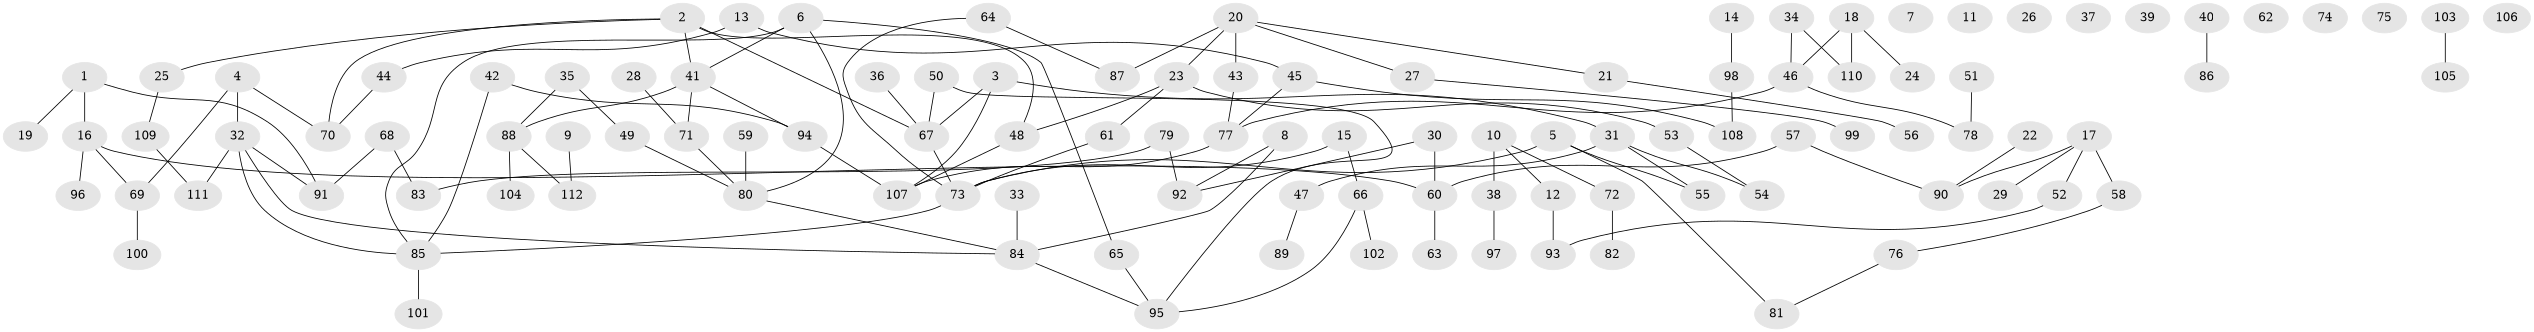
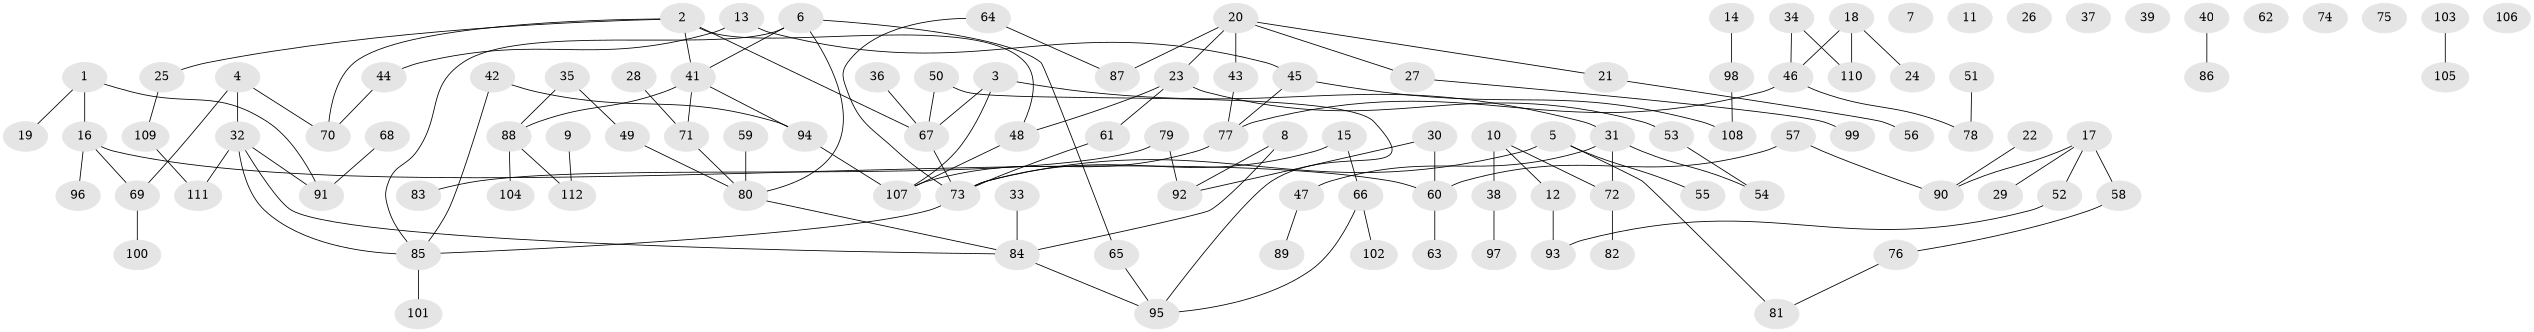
  graph {
    node [color=gray90 style=filled]
    1
    16
    19
    91
    69
    60
    96
    2
    25
    41
    48
    67
    70
    109
    71
    88
    94
    107
    73
    3
    31
    72
    47
    54
    4
    32
    85
    84
    111
    100
    5
    55
    81
    6
    65
    80
    95
    101
    7
    8
    92
    9
    112
    10
    12
    38
    93
    97
    82
    11
    13
    44
    45
    77
    108
    14
    98
    15
    66
    102
    63
    17
    29
    52
    58
    90
    76
    18
    24
    46
    110
    78
    20
    21
    23
    27
    43
    87
    56
    53
    61
    99
    22
    26
    28
    30
    89
    33
    34
    35
    49
    104
    36
    37
    39
    40
    86
    42
    50
    51
    57
    59
    62
    64
    68
    83
    74
    75
    79
    103
    105
    106
    1 -- 16
    1 -- 19
    1 -- 91
    16 -- 69
    16 -- 60
    16 -- 96
    69 -- 100
    60 -- 63
    2 -- 25
    2 -- 41
    2 -- 48
    2 -- 67
    2 -- 70
    25 -- 109
    41 -- 71
    41 -- 88
    41 -- 94
    48 -- 107
    67 -- 73
    109 -- 111
    71 -- 80
    88 -- 112
    88 -- 104
    94 -- 107
    73 -- 85
    3 -- 67
    3 -- 107
    3 -- 31
-   31 -- 55
+   31 -- 72
    31 -- 47
    31 -- 54
    72 -- 82
    47 -- 89
    4 -- 69
    4 -- 70
    4 -- 32
    32 -- 91
    32 -- 85
    32 -- 84
    32 -- 111
    85 -- 101
    84 -- 95
    5 -- 73
    5 -- 55
    5 -- 81
    6 -- 41
    6 -- 85
    6 -- 65
    6 -- 80
    65 -- 95
    80 -- 84
    8 -- 84
    8 -- 92
    9 -- 112
    10 -- 72
    10 -- 12
    10 -- 38
    12 -- 93
    38 -- 97
    13 -- 44
    13 -- 45
    44 -- 70
    45 -- 77
    45 -- 108
    77 -- 107
    14 -- 98
    98 -- 108
    15 -- 73
    15 -- 66
    66 -- 95
    66 -- 102
    17 -- 29
    17 -- 52
    17 -- 58
    17 -- 90
    52 -- 93
    58 -- 76
    76 -- 81
    18 -- 24
    18 -- 46
    18 -- 110
    46 -- 77
    46 -- 78
    20 -- 21
    20 -- 23
    20 -- 27
    20 -- 43
    20 -- 87
    21 -- 56
    23 -- 48
    23 -- 53
    23 -- 61
    27 -- 99
    43 -- 77
    53 -- 54
    61 -- 73
    22 -- 90
    28 -- 71
    30 -- 60
    30 -- 92
    33 -- 84
    34 -- 46
    34 -- 110
    35 -- 88
    35 -- 49
    49 -- 80
    36 -- 67
    40 -- 86
    42 -- 94
    42 -- 85
    50 -- 67
    50 -- 95
    51 -- 78
    57 -- 60
    57 -- 90
    59 -- 80
    64 -- 73
    64 -- 87
    68 -- 91
-   68 -- 83
    79 -- 92
    79 -- 83
    103 -- 105
  }
